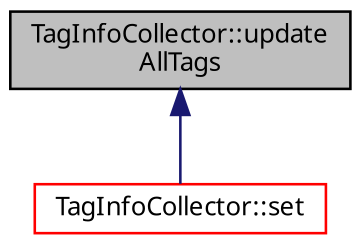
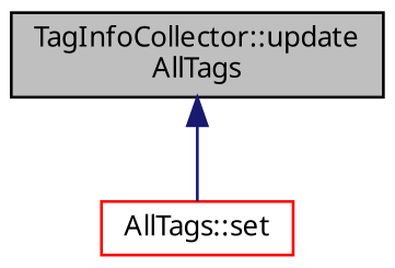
  digraph {
    rankdir=TB
    fontname="Noto Sans"
    node [fontname="Noto Sans" fontsize=10 shape=record style=filled]
    n1 [color=black fillcolor=grey75 fontcolor=black height=0.2 label="TagInfoCollector::update\lAllTags" width=0.4]
-   n2 [color=red fillcolor=white height=0.2 label="TagInfoCollector::set" width=0.4]
+   n2 [color=red fillcolor=white height=0.2 label="AllTags::set" width=0.4]
    n1 -> n2 [color=midnightblue dir=back fontname="Noto Sans" fontsize=10 labelfontname=Helvetica labelfontsize=10 style=solid]
  }
